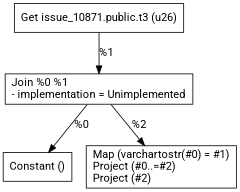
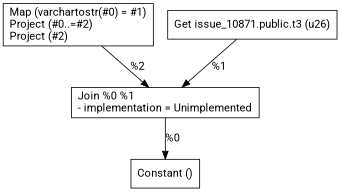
  digraph {
    fontname=Roboto
    node [fontname=Roboto shape=record]
    edge [fontname=Roboto]
    n1 [label="Constant ()\l"]
    n2 [label="Join %0 %1\l- implementation = Unimplemented\l"]
    n3 [label="Map (varchartostr(#0) = #1)\lProject (#0..=#2)\lProject (#2)\l"]
    n4 [label="Get issue_10871.public.t3 (u26)\l"]
    n2 -> n1 [label="%0\l"]
-   n2 -> n3 [label="%2\l"]
+   n3 -> n2 [label="%2\l"]
    n4 -> n2 [label="%1\l"]
  }
